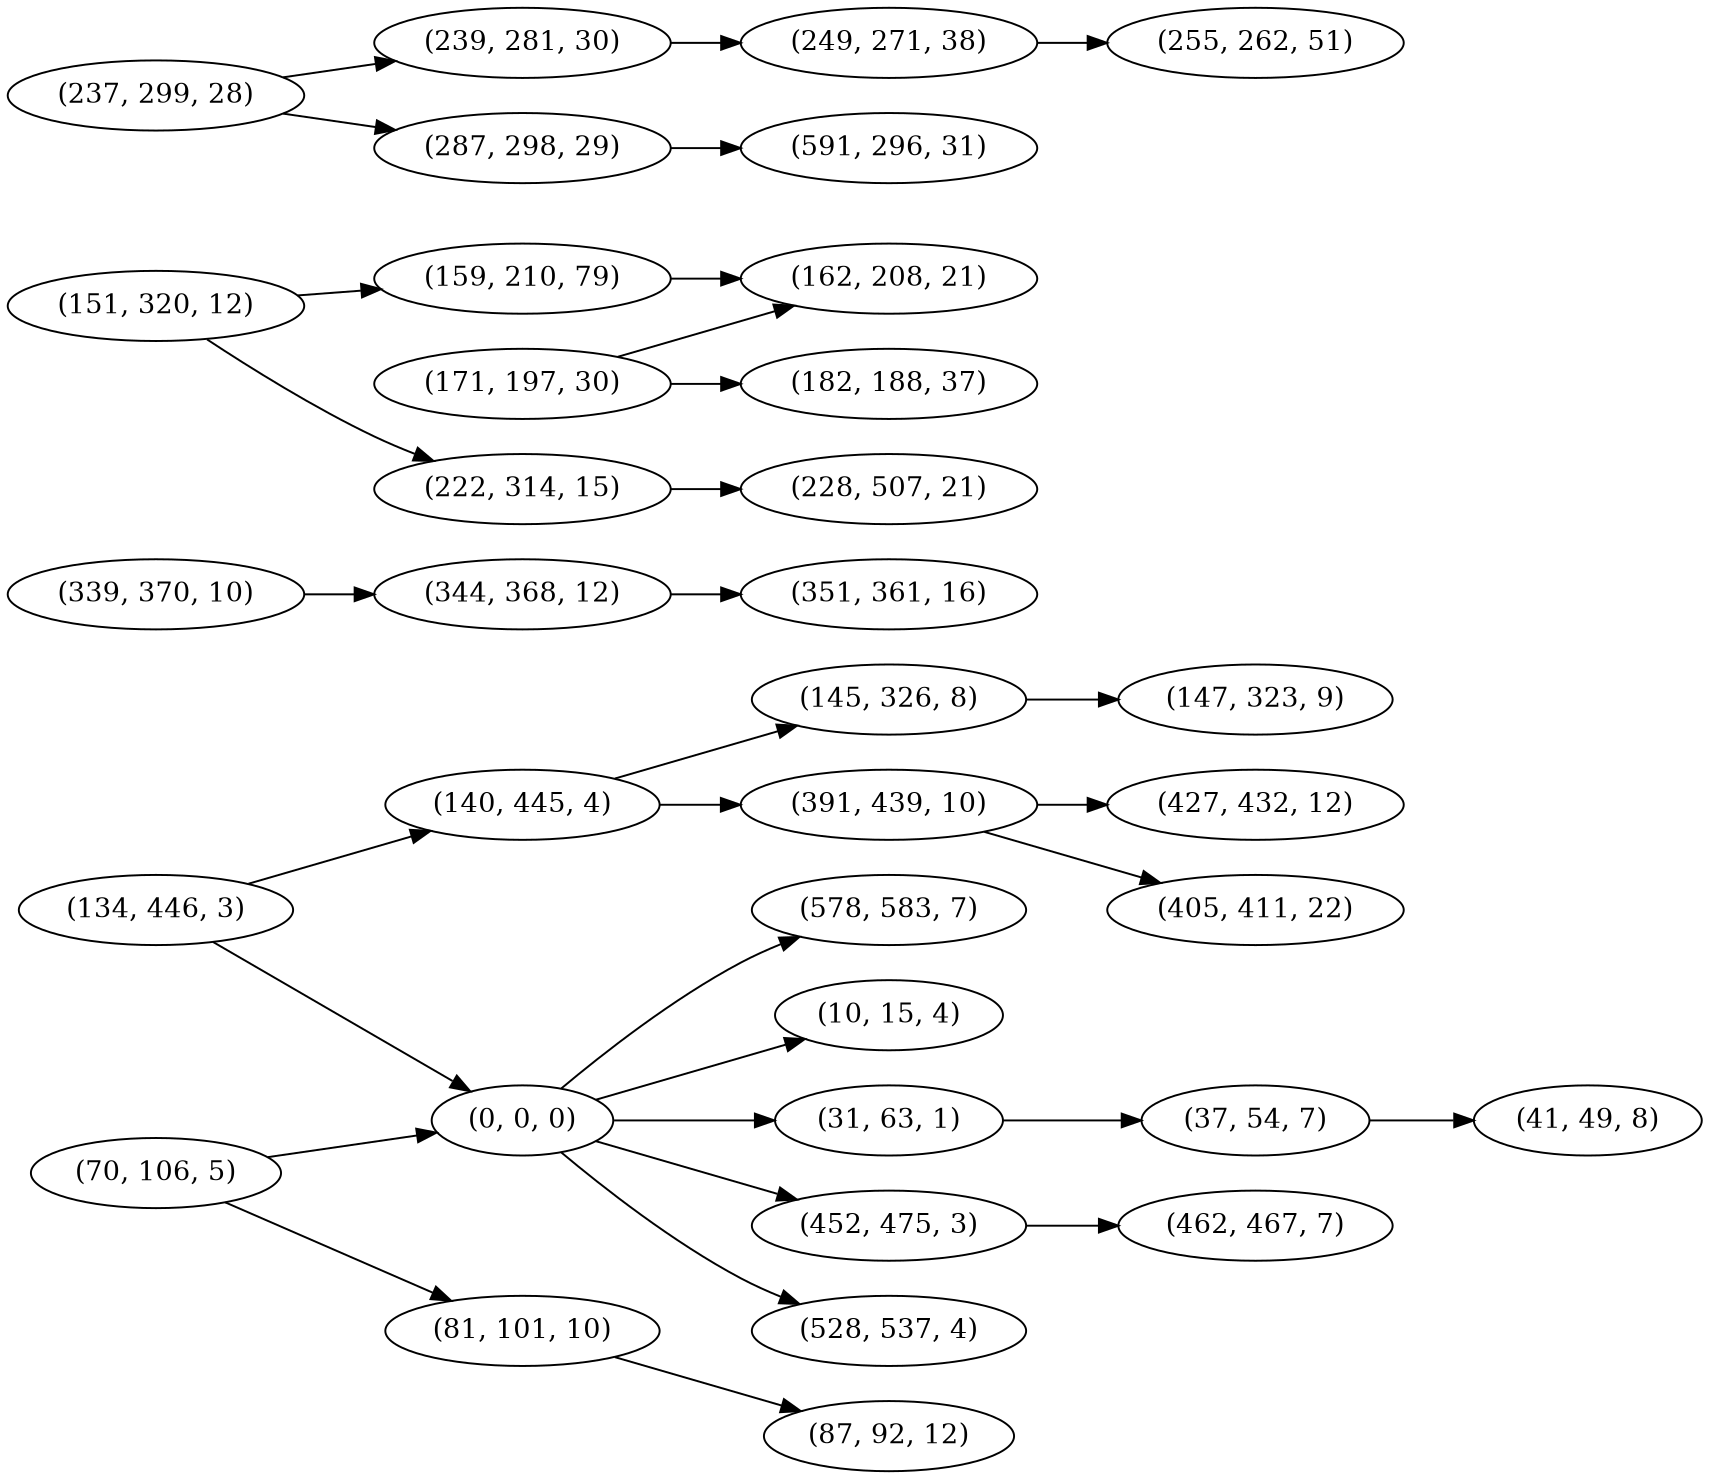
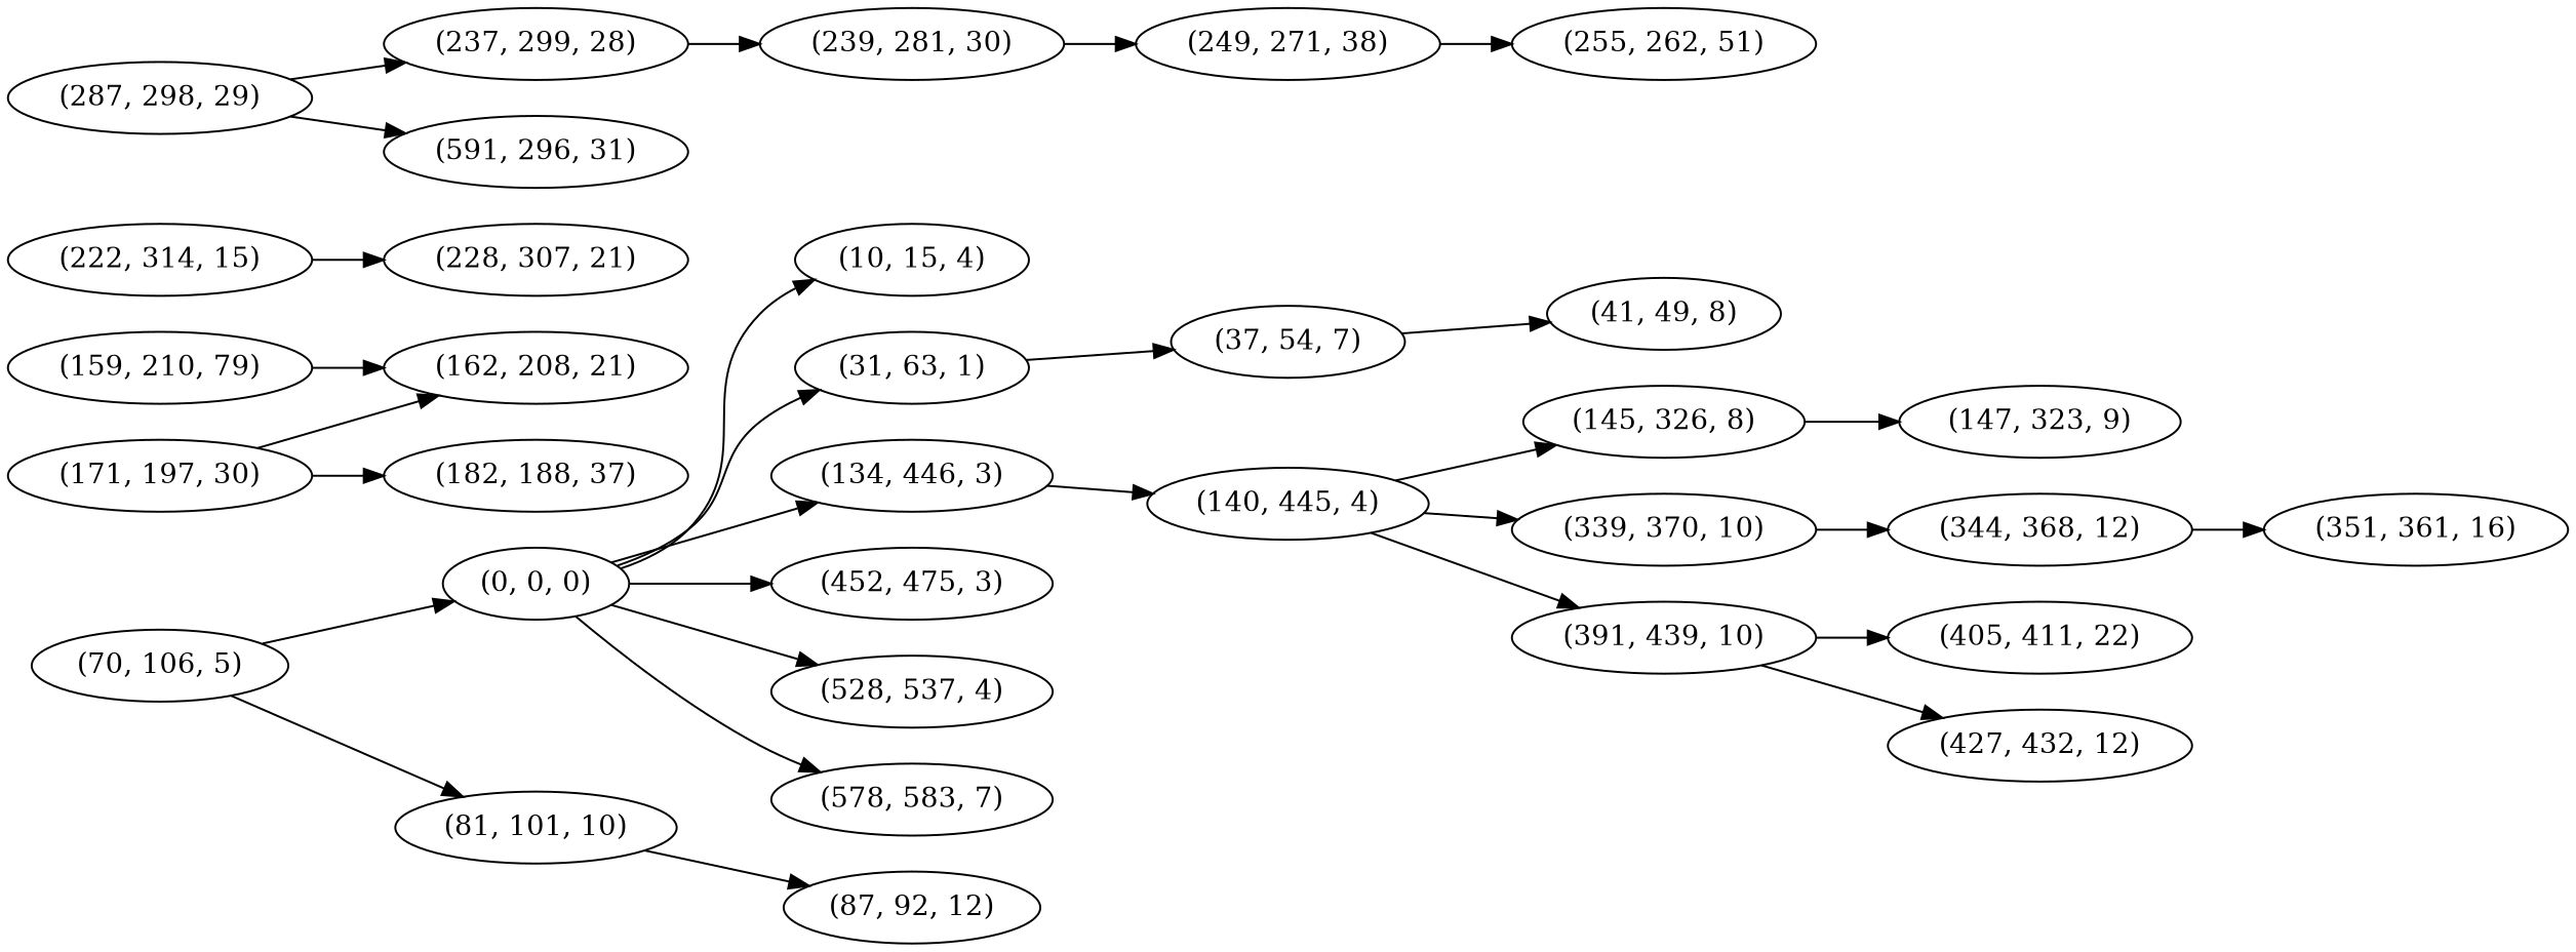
  digraph {
    rankdir=LR
    "(0, 0, 0)"
    "(10, 15, 4)"
    "(31, 63, 1)"
    "(134, 446, 3)"
    "(452, 475, 3)"
    "(528, 537, 4)"
    "(578, 583, 7)"
    "(37, 54, 7)"
    "(70, 106, 5)"
    "(81, 101, 10)"
    "(140, 445, 4)"
-   "(462, 467, 7)"
    "(41, 49, 8)"
    "(87, 92, 12)"
    "(145, 326, 8)"
    "(339, 370, 10)"
    "(391, 439, 10)"
    "(147, 323, 9)"
    "(344, 368, 12)"
    "(405, 411, 22)"
    "(427, 432, 12)"
    n22 [label="(159, 210, 79)"]
-   "(151, 320, 12)"
    "(222, 314, 15)"
    "(162, 208, 21)"
-   "(228, 307, 21)" [label="(228, 507, 21)"]
+   "(228, 307, 21)"
    "(171, 197, 30)"
    "(182, 188, 37)"
    "(237, 299, 28)"
    "(239, 281, 30)"
    "(287, 298, 29)"
    "(249, 271, 38)"
    n33 [label="(591, 296, 31)"]
    n34 [label="(255, 262, 51)"]
    "(351, 361, 16)"
    "(0, 0, 0)" -> "(10, 15, 4)"
    "(0, 0, 0)" -> "(31, 63, 1)"
-   "(134, 446, 3)" -> "(0, 0, 0)"
+   "(0, 0, 0)" -> "(134, 446, 3)"
    "(0, 0, 0)" -> "(452, 475, 3)"
    "(0, 0, 0)" -> "(528, 537, 4)"
    "(0, 0, 0)" -> "(578, 583, 7)"
    "(31, 63, 1)" -> "(37, 54, 7)"
    "(134, 446, 3)" -> "(140, 445, 4)"
-   "(452, 475, 3)" -> "(462, 467, 7)"
    "(37, 54, 7)" -> "(41, 49, 8)"
    "(70, 106, 5)" -> "(0, 0, 0)"
    "(70, 106, 5)" -> "(81, 101, 10)"
    "(81, 101, 10)" -> "(87, 92, 12)"
    "(140, 445, 4)" -> "(145, 326, 8)"
+   "(140, 445, 4)" -> "(339, 370, 10)"
    "(140, 445, 4)" -> "(391, 439, 10)"
    "(145, 326, 8)" -> "(147, 323, 9)"
    "(339, 370, 10)" -> "(344, 368, 12)"
    "(391, 439, 10)" -> "(405, 411, 22)"
    "(391, 439, 10)" -> "(427, 432, 12)"
    "(344, 368, 12)" -> "(351, 361, 16)"
    n22 -> "(162, 208, 21)"
-   "(151, 320, 12)" -> n22
-   "(151, 320, 12)" -> "(222, 314, 15)"
    "(222, 314, 15)" -> "(228, 307, 21)"
    "(171, 197, 30)" -> "(162, 208, 21)"
    "(171, 197, 30)" -> "(182, 188, 37)"
    "(237, 299, 28)" -> "(239, 281, 30)"
-   "(237, 299, 28)" -> "(287, 298, 29)"
+   "(287, 298, 29)" -> "(237, 299, 28)"
    "(239, 281, 30)" -> "(249, 271, 38)"
    "(287, 298, 29)" -> n33
    "(249, 271, 38)" -> n34
  }
